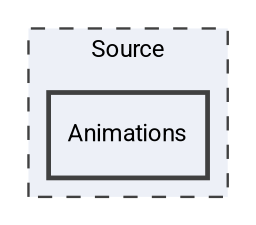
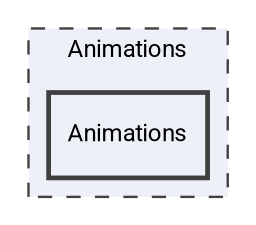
  digraph {
    compound=true
    fontname=Roboto
    n1 [color=grey25 fillcolor="#edf0f7" fontname=Roboto fontsize=10 label=Animations shape=box style="filled,bold,"]
    subgraph cluster_1 {
      bgcolor="#edf0f7"
      fontsize=10
-     label=Source
+     label=Animations
      pencolor=grey25
      style="filled,dashed,"
      n1
    }
  }
